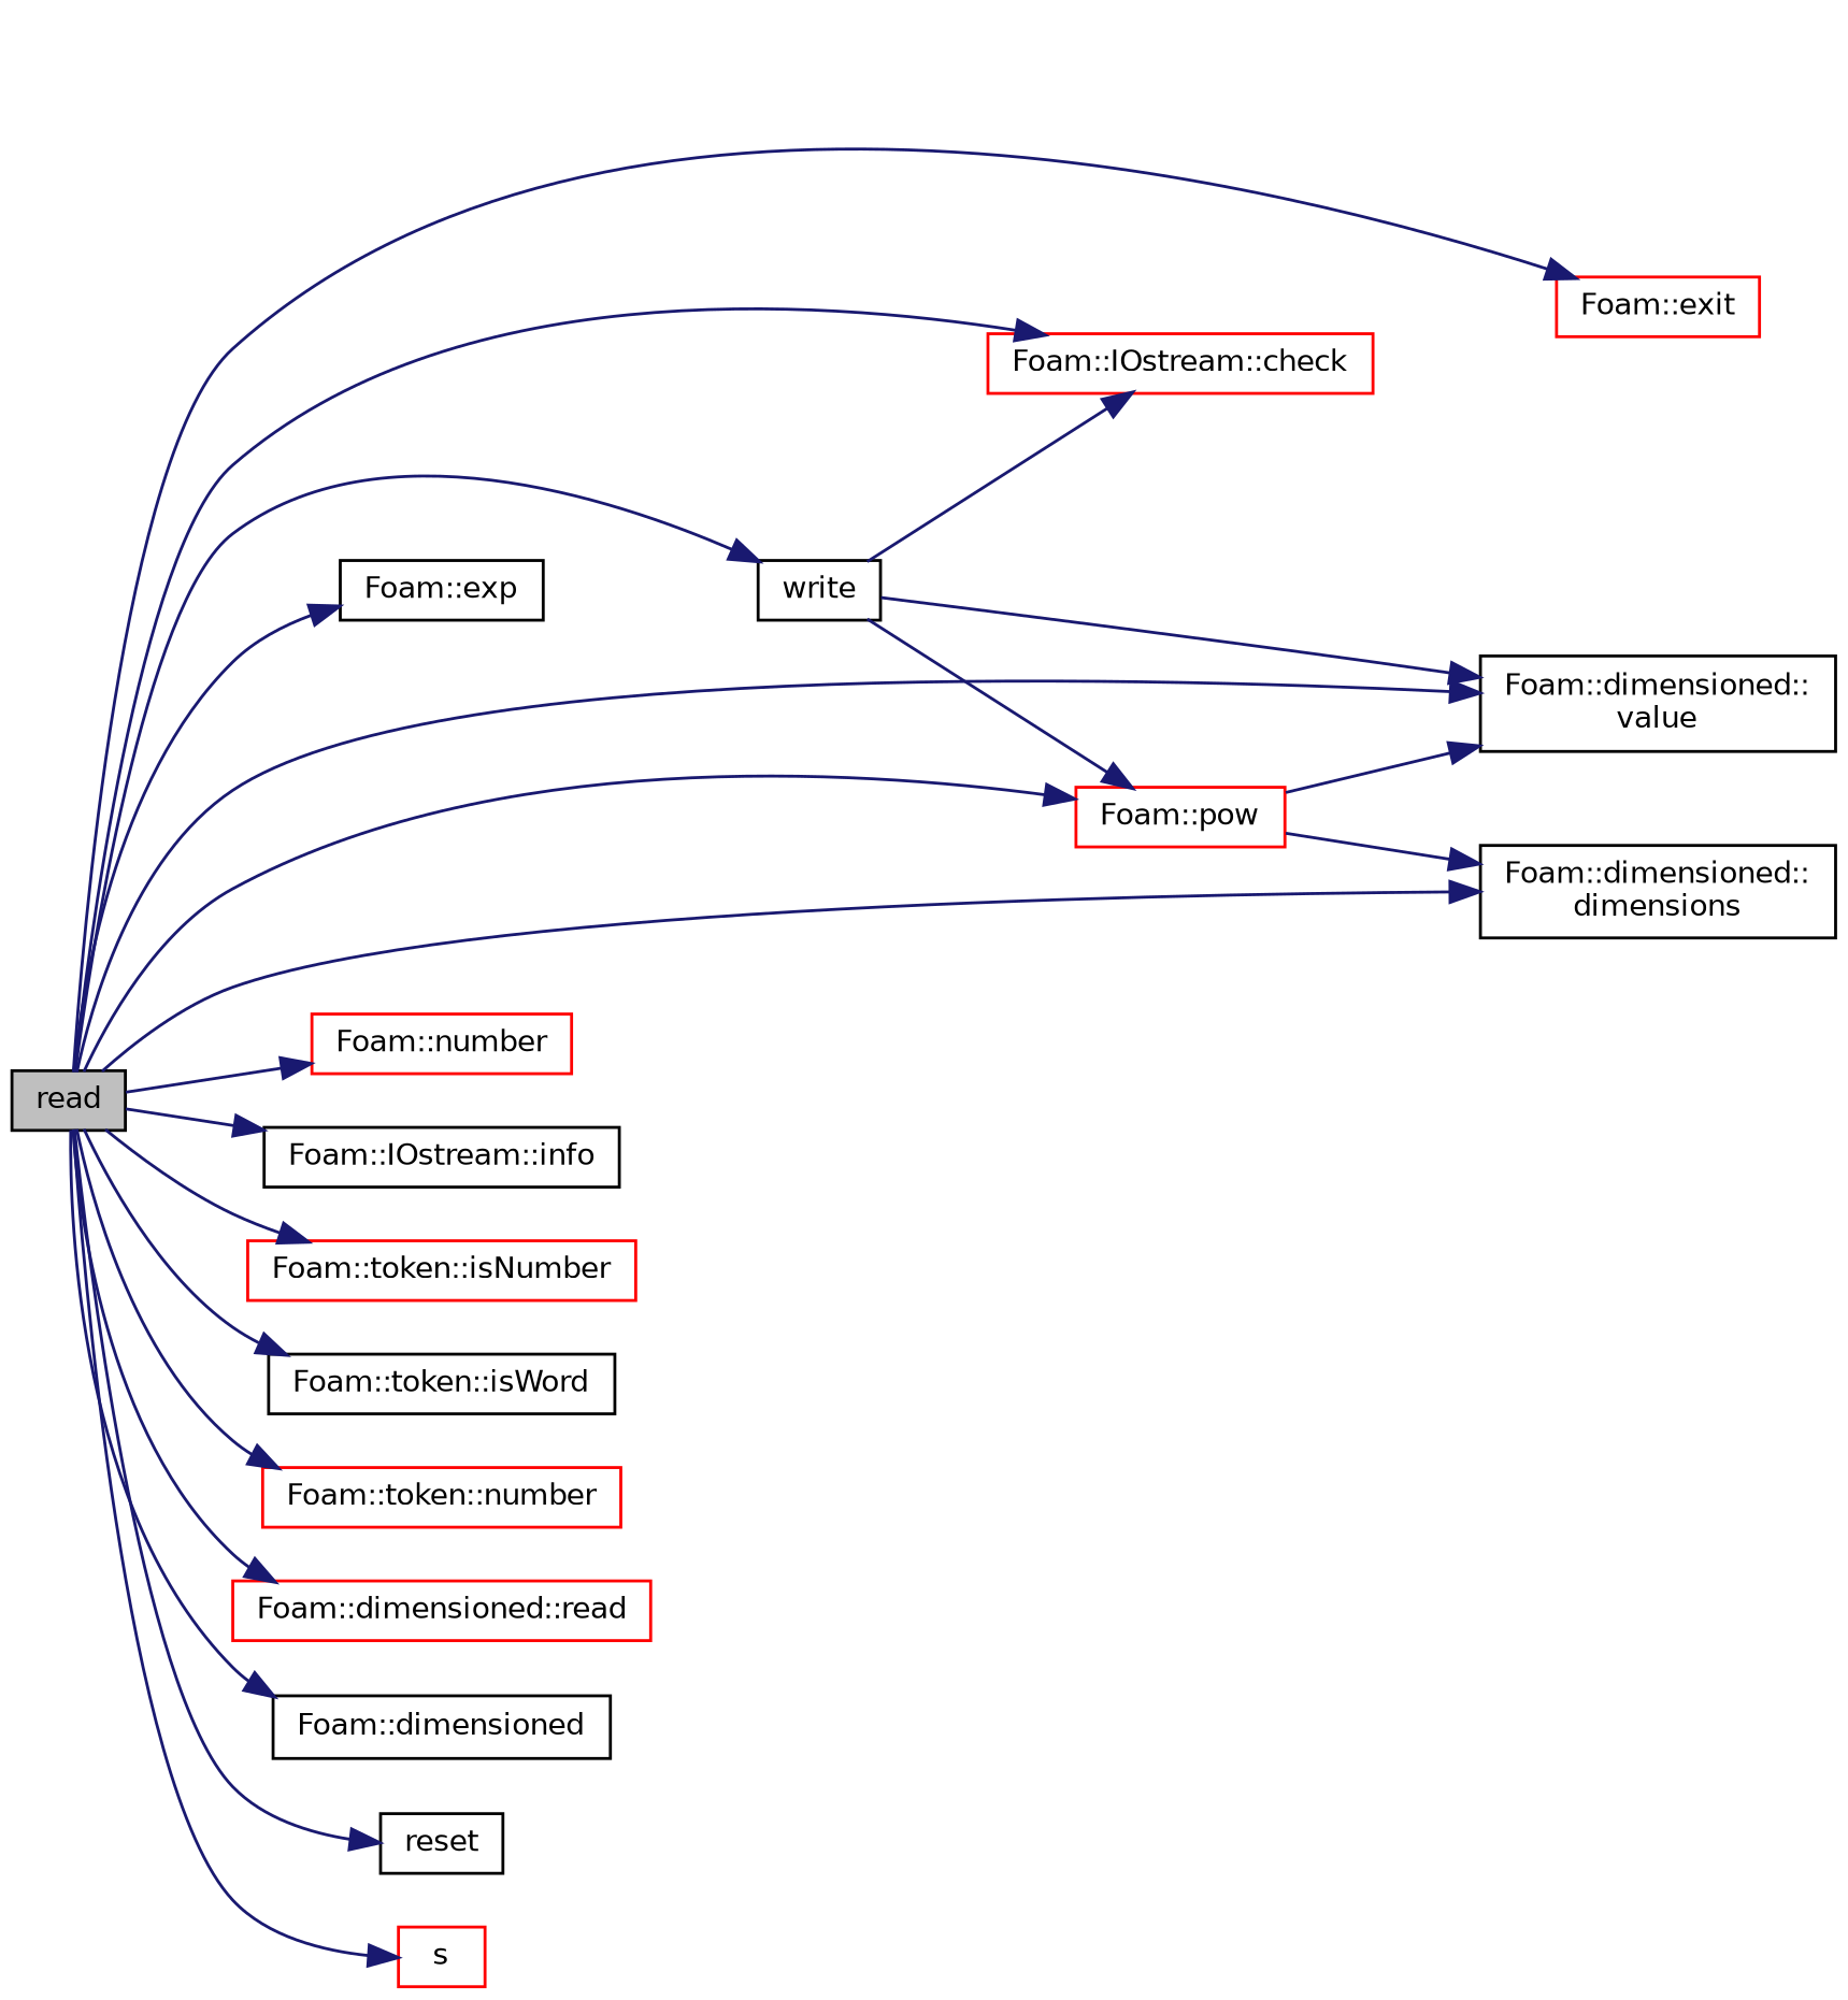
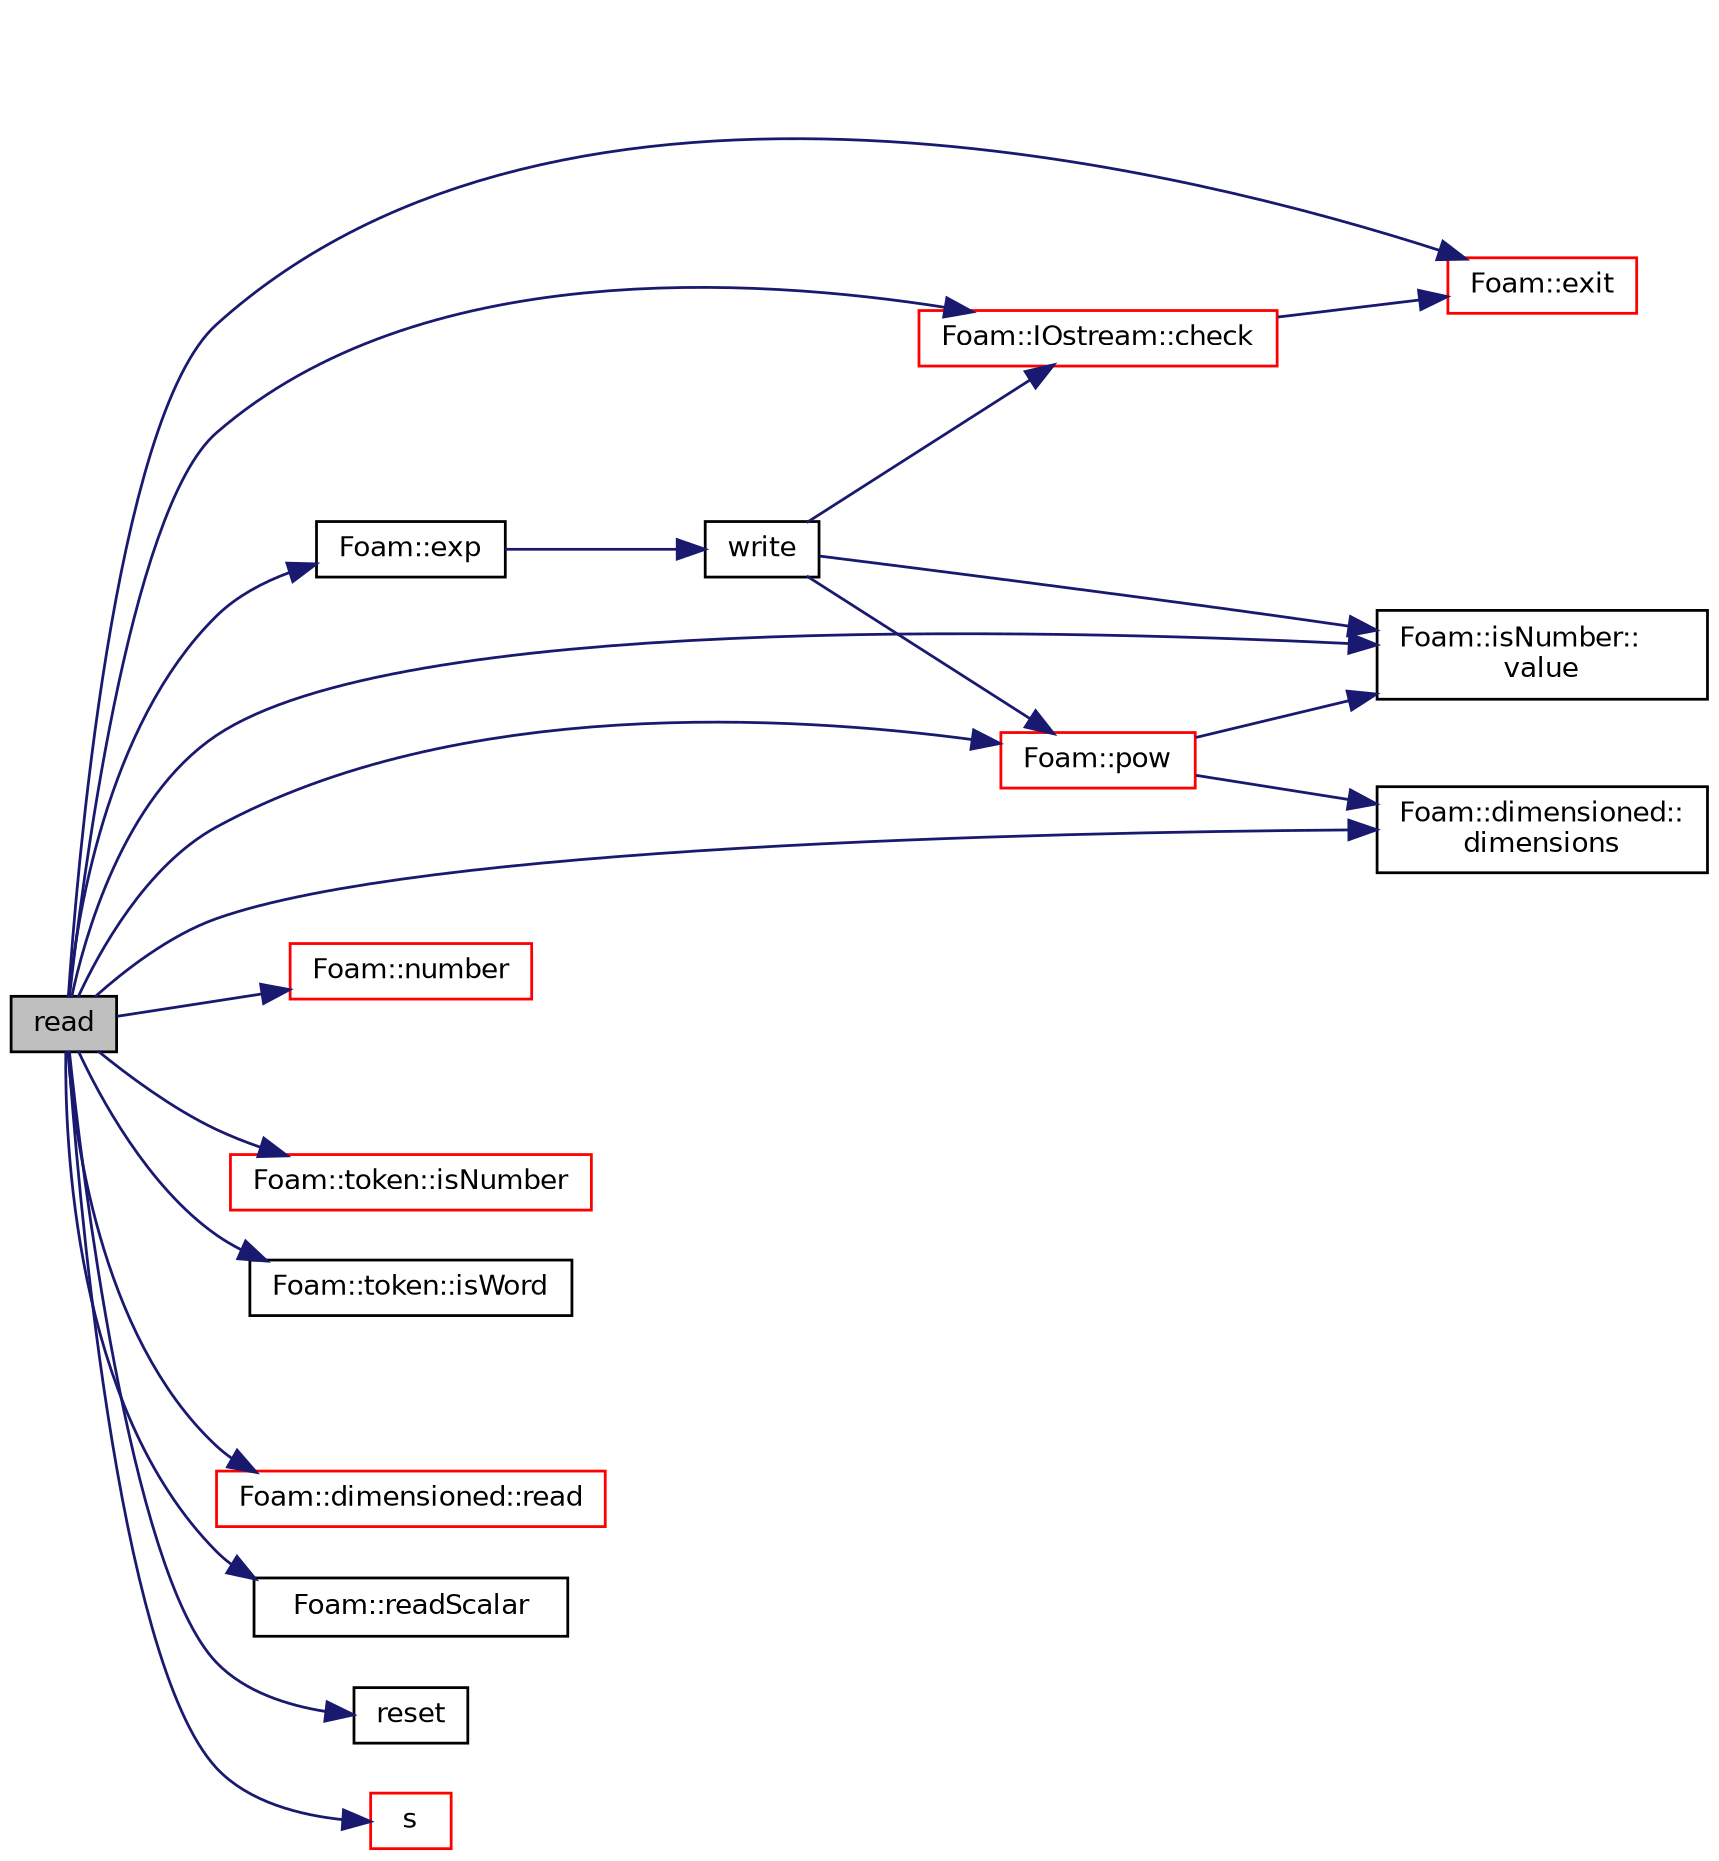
  digraph {
    rankdir=LR
    node [color=black fontname=Helvetica fontsize=10 shape=record]
    edge [color=midnightblue fontname=Helvetica fontsize=10 labelfontname=Helvetica labelfontsize=10 style=solid]
    n1 [fillcolor=grey75 fontcolor=black height=0.2 label=read style=filled width=0.4]
    n2 [color=red height=0.2 label="Foam::IOstream::check" width=0.4]
    n3 [color=red height=0.2 label="Foam::exit" width=0.4]
    n4 [height=0.2 label="Foam::dimensioned::\ldimensions" width=0.4]
    n5 [color=red height=0.2 label="Foam::number" width=0.4]
    n6 [height=0.2 label="Foam::exp" width=0.4]
-   n7 [height=0.2 label="Foam::IOstream::info" width=0.4]
    n8 [color=red height=0.2 label="Foam::token::isNumber" width=0.4]
    n9 [height=0.2 label="Foam::token::isWord" width=0.4]
-   n10 [color=red height=0.2 label="Foam::token::number" width=0.4]
    n11 [color=red height=0.2 label="Foam::pow" width=0.4]
-   n12 [height=0.2 label="Foam::dimensioned::\lvalue" width=0.4]
+   n12 [height=0.2 label="Foam::isNumber::\lvalue" width=0.4]
    n13 [color=red height=0.2 label="Foam::dimensioned::read" width=0.4]
-   n14 [height=0.2 label="Foam::dimensioned" width=0.4]
+   n14 [height=0.2 label="Foam::readScalar" width=0.4]
    n15 [height=0.2 label=reset width=0.4]
    n16 [color=red height=0.2 label=s width=0.4]
    n17 [height=0.2 label=write width=0.4]
    n1 -> n2
    n1 -> n3
    n1 -> n4
    n1 -> n5
    n1 -> n6
-   n1 -> n7
    n1 -> n8
    n1 -> n9
-   n1 -> n10
    n1 -> n11
    n1 -> n12
    n1 -> n13
    n1 -> n14
    n1 -> n15
    n1 -> n16
-   n1 -> n17
+   n6 -> n17
+   n2 -> n3
    n11 -> n4
    n11 -> n12
    n17 -> n2
    n17 -> n11
    n17 -> n12
  }
